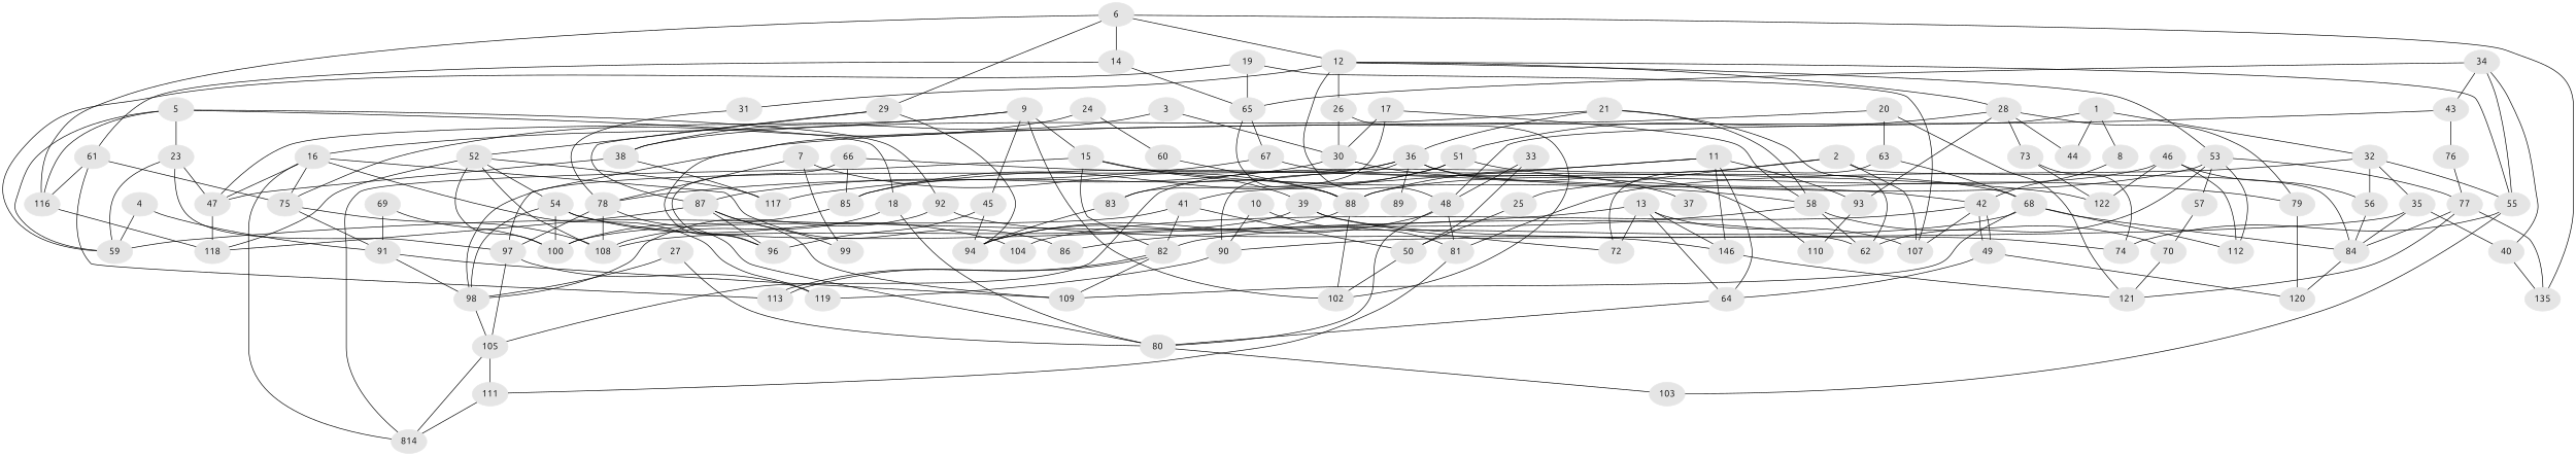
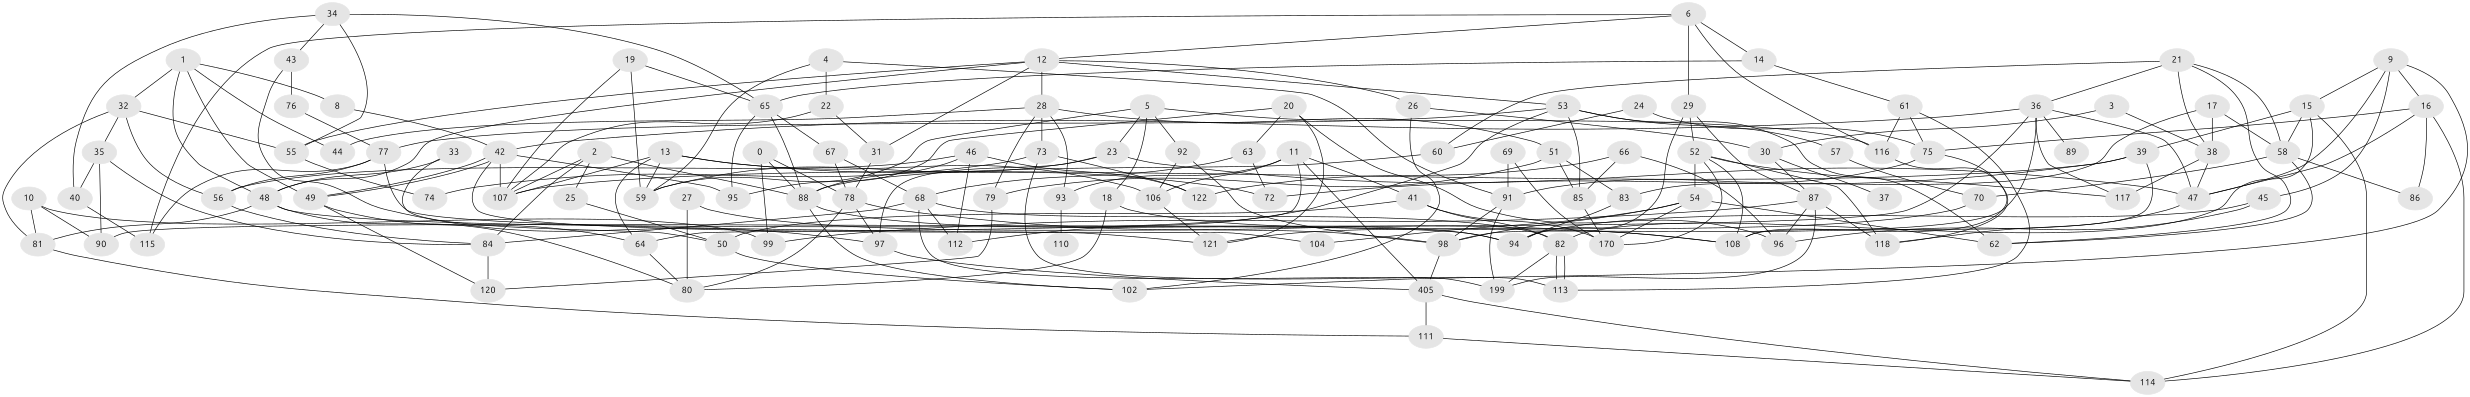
  graph {
    fontname=Ubuntu
    node [color=gray90 fontname=Ubuntu style=filled]
    edge [fontname=Ubuntu]
    1
    8
    32
    44
    48
    49
    42
    81
    55
    35
    56
    80
    94
    64
    120
    2
    25
    84
    88
    107
    50
    102
    3
    30
    38
    87
    37
    47
    117
    4
+   22
    59
    91
    31
    98
-   109
+   109 [label=199]
    5
    18
    23
    92
    116
    108
    97
-   106 [label=146]
+   106
    118
    6
    12
    14
    29
-   115 [label=135]
+   115
    26
    28
    53
    61
    65
    52
-   7
+   7 [label=0]
    78
    99
+   95
    104
    9
    15
    16
    45
    39
    58
    82
-   114 [label=814]
+   114
    75
    86
-   119
    96
    10
    90
    111
    11
    41
    93
-   105
-   100
+   105 [label=405]
+   100 [label=170]
    110
    121
    51
    73
    79
    62
    112
    85
    57
    77
    74
-   103
    13
    72
    113
    67
    70
    17
    83
    19
    20
    63
    68
    21
    36
    60
    89
    24
    27
    122
    54
    40
    33
    34
    43
    76
    46
    66
    69
    1 -- 8
    1 -- 32
    1 -- 44
    1 -- 48
+   1 -- 49
    8 -- 42
    32 -- 81
    32 -- 55
    32 -- 35
    32 -- 56
    48 -- 81
    48 -- 80
    48 -- 94
    49 -- 64
    49 -- 120
    42 -- 49
    42 -- 49
    42 -- 107
+   42 -- 95
    42 -- 104
    81 -- 111
    55 -- 74
-   55 -- 103
    35 -- 84
    35 -- 90
    35 -- 40
    56 -- 84
-   80 -- 103
    64 -- 80
    2 -- 25
    2 -- 84
    2 -- 88
    2 -- 107
    25 -- 50
    84 -- 120
    88 -- 94
    88 -- 102
    50 -- 102
    3 -- 30
    3 -- 38
    30 -- 87
    30 -- 37
    38 -- 47
    38 -- 117
    87 -- 109
    87 -- 118
    87 -- 99
    87 -- 96
    47 -- 118
+   4 -- 22
    4 -- 59
    4 -- 91
+   22 -- 107
+   22 -- 31
    91 -- 98
    91 -- 109
    31 -- 78
    98 -- 105
    5 -- 59
    5 -- 18
    5 -- 23
    5 -- 92
    5 -- 116
    18 -- 80
    18 -- 108
    23 -- 47
    23 -- 59
    23 -- 97
    92 -- 98
    92 -- 106
    116 -- 118
-   97 -- 119
    97 -- 105
    106 -- 121
    6 -- 116
    6 -- 12
    6 -- 14
    6 -- 29
    6 -- 115
    12 -- 48
    12 -- 55
    12 -- 31
    12 -- 26
    12 -- 28
    12 -- 53
    14 -- 61
    14 -- 65
    29 -- 94
    29 -- 87
    29 -- 52
    26 -- 102
    26 -- 30
    28 -- 44
    28 -- 93
    28 -- 51
    28 -- 73
    28 -- 79
    53 -- 62
    53 -- 112
    53 -- 85
    53 -- 57
    53 -- 77
    61 -- 116
    61 -- 75
    61 -- 113
    65 -- 88
+   65 -- 95
    65 -- 67
    52 -- 117
    52 -- 108
    52 -- 118
    52 -- 100
    52 -- 54
    7 -- 88
    7 -- 78
    7 -- 99
    78 -- 80
    78 -- 108
    78 -- 97
    9 -- 102
    9 -- 47
    9 -- 15
    9 -- 16
    9 -- 45
    15 -- 39
    15 -- 58
    15 -- 82
    15 -- 114
    16 -- 47
    16 -- 114
    16 -- 75
    16 -- 86
-   16 -- 119
    45 -- 94
    45 -- 96
    39 -- 108
-   39 -- 74
+   39 -- 107
    39 -- 72
    58 -- 86
    58 -- 62
    58 -- 70
    82 -- 109
    82 -- 113
    82 -- 113
    75 -- 91
    75 -- 108
    10 -- 81
+   10 -- 99
    10 -- 90
-   90 -- 119
    111 -- 114
    11 -- 64
    11 -- 106
    11 -- 41
    11 -- 93
    11 -- 105
    41 -- 50
    41 -- 82
    41 -- 100
    93 -- 110
    105 -- 114
    105 -- 111
    51 -- 79
    51 -- 85
    51 -- 83
    73 -- 74
+   73 -- 113
    73 -- 122
    79 -- 120
    85 -- 100
    57 -- 70
-   77 -- 84
+   77 -- 56
    77 -- 115
    77 -- 121
    13 -- 64
    13 -- 107
    13 -- 59
    13 -- 106
    13 -- 72
    67 -- 78
    67 -- 68
    70 -- 121
-   17 -- 30
+   17 -- 38
    17 -- 58
    17 -- 83
    83 -- 94
    19 -- 107
    19 -- 59
    19 -- 65
+   20 -- 95
    20 -- 96
    20 -- 121
    20 -- 63
    63 -- 72
    63 -- 68
    68 -- 84
    68 -- 109
    68 -- 82
    68 -- 112
    21 -- 38
    21 -- 58
    21 -- 62
    21 -- 36
+   21 -- 60
    36 -- 42
    36 -- 117
    36 -- 98
    36 -- 90
-   36 -- 110
+   36 -- 47
    36 -- 89
    60 -- 88
    24 -- 75
    24 -- 60
    27 -- 80
    27 -- 98
    54 -- 98
    54 -- 104
    54 -- 100
    54 -- 62
    40 -- 115
    33 -- 48
    33 -- 50
    34 -- 55
    34 -- 65
    34 -- 40
    34 -- 43
    43 -- 97
    43 -- 76
    76 -- 77
    46 -- 56
    46 -- 88
    46 -- 112
    46 -- 122
    66 -- 96
    66 -- 85
    66 -- 122
    69 -- 91
    69 -- 100
  }
